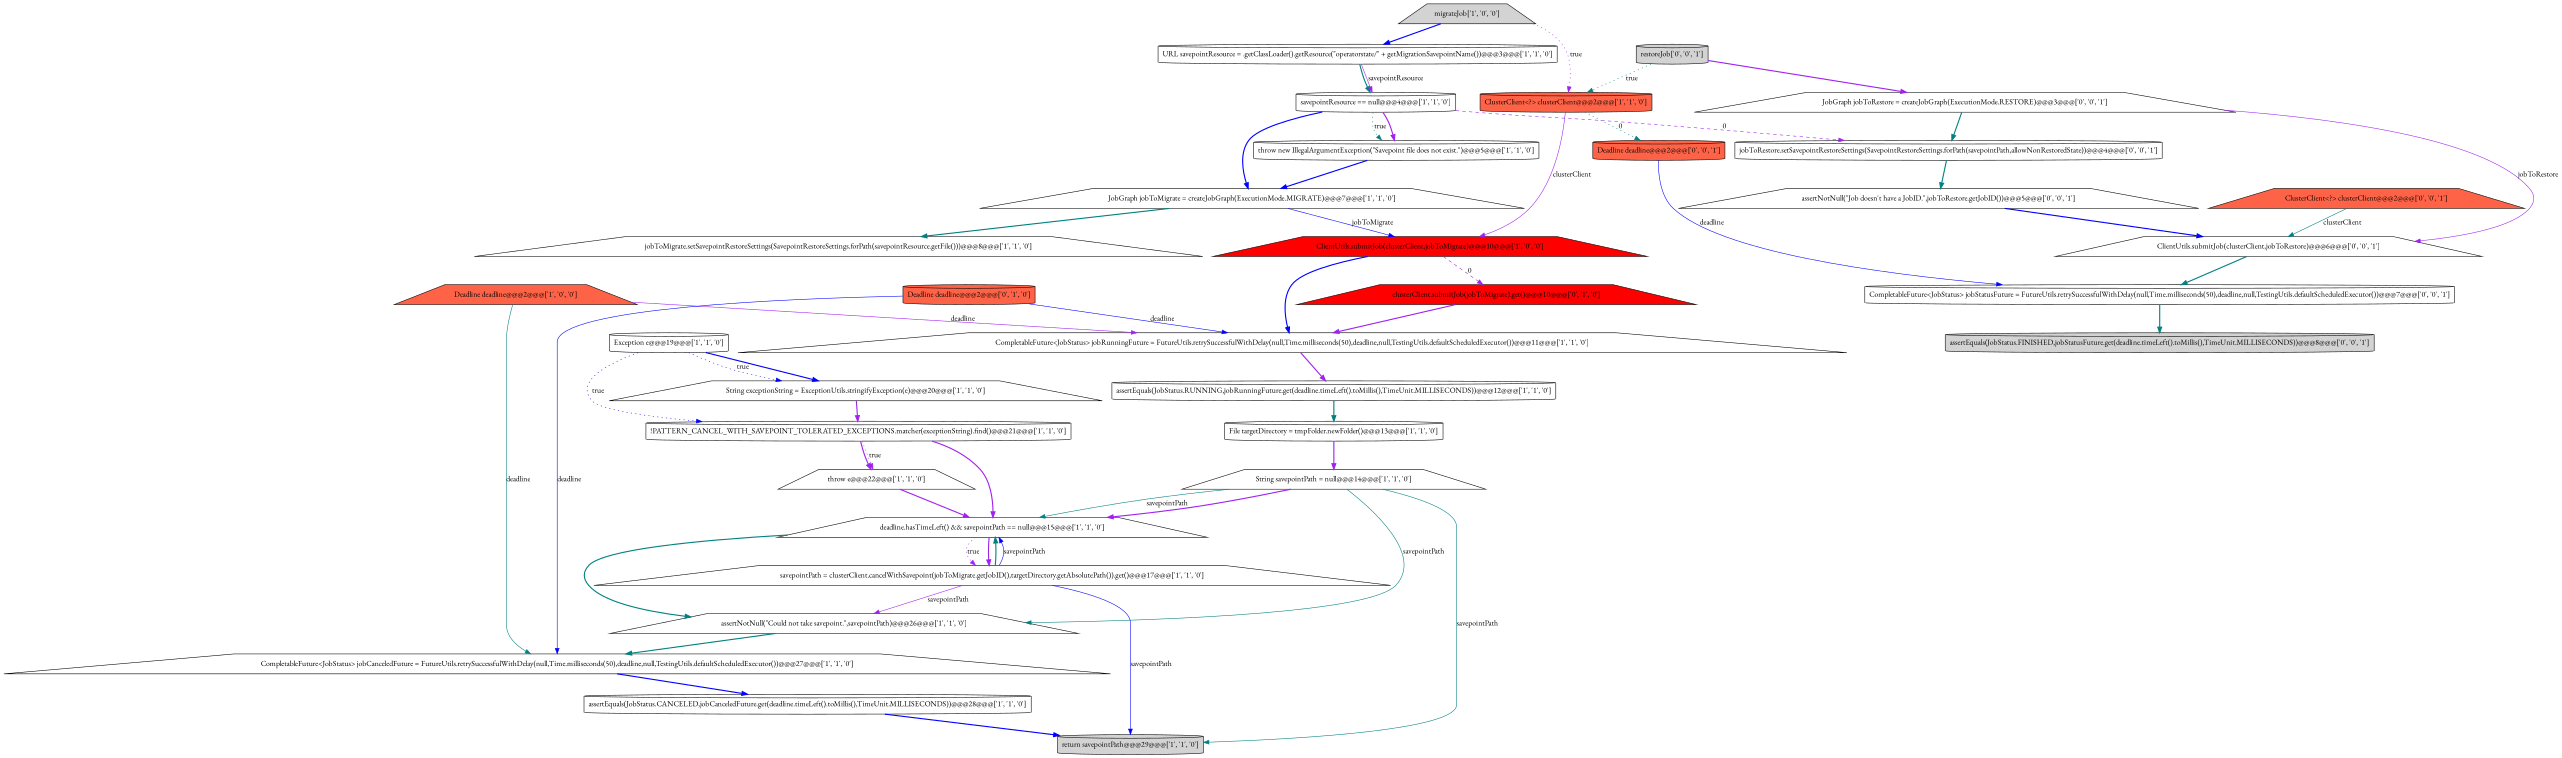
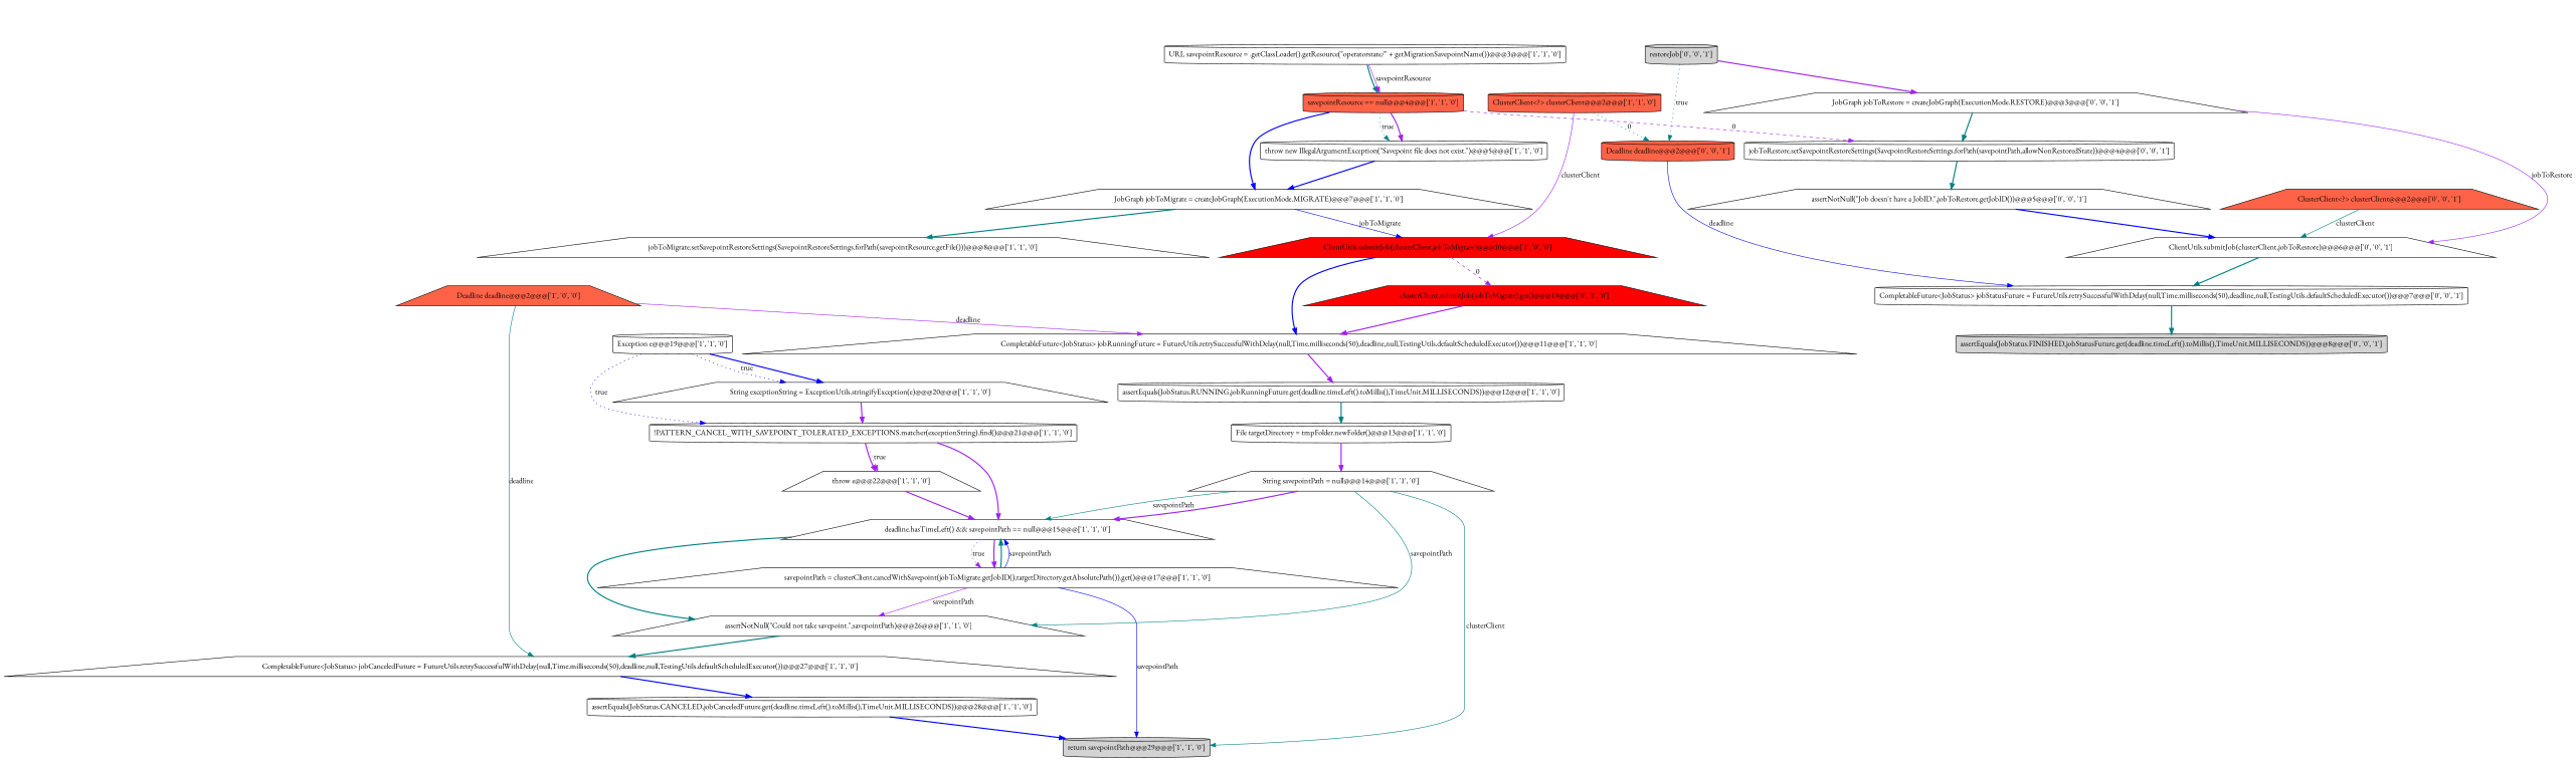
  digraph {
    fontname="EB Garamond"
    node [fillcolor=white fontname="EB Garamond" shape=trapezium style=filled]
    edge [color=purple fontname="EB Garamond" style=bold]
    n1 [label="jobToMigrate.setSavepointRestoreSettings(SavepointRestoreSettings.forPath(savepointResource.getFile()))@@@8@@@['1', '1', '0']"]
    n2 [label="JobGraph jobToMigrate = createJobGraph(ExecutionMode.MIGRATE)@@@7@@@['1', '1', '0']"]
    n3 [fillcolor=red label="ClientUtils.submitJob(clusterClient,jobToMigrate)@@@10@@@['1', '0', '0']"]
    n4 [label="CompletableFuture<JobStatus> jobRunningFuture = FutureUtils.retrySuccessfulWithDelay(null,Time.milliseconds(50),deadline,null,TestingUtils.defaultScheduledExecutor())@@@11@@@['1', '1', '0']"]
    n5 [fillcolor=red label="clusterClient.submitJob(jobToMigrate).get()@@@10@@@['0', '1', '0']"]
-   n6 [fillcolor=lightgray label="migrateJob['1', '0', '0']"]
    n7 [fillcolor=tomato label="ClusterClient<?> clusterClient@@@2@@@['1', '1', '0']" shape=cylinder]
    n8 [label="URL savepointResource = .getClassLoader().getResource(\"operatorstate/\" + getMigrationSavepointName())@@@3@@@['1', '1', '0']" shape=cylinder]
    n9 [fillcolor=tomato label="Deadline deadline@@@2@@@['0', '0', '1']" shape=cylinder]
    n10 [fillcolor=tomato label="Deadline deadline@@@2@@@['1', '0', '0']"]
    n11 [label="CompletableFuture<JobStatus> jobCanceledFuture = FutureUtils.retrySuccessfulWithDelay(null,Time.milliseconds(50),deadline,null,TestingUtils.defaultScheduledExecutor())@@@27@@@['1', '1', '0']"]
-   n12 [label="savepointResource == null@@@4@@@['1', '1', '0']" shape=cylinder]
+   n12 [fillcolor=tomato label="savepointResource == null@@@4@@@['1', '1', '0']" shape=cylinder]
    n13 [fillcolor=tomato label="ClusterClient<?> clusterClient@@@2@@@['0', '0', '1']"]
    n14 [label="ClientUtils.submitJob(clusterClient,jobToRestore)@@@6@@@['0', '0', '1']"]
    n15 [label="CompletableFuture<JobStatus> jobStatusFuture = FutureUtils.retrySuccessfulWithDelay(null,Time.milliseconds(50),deadline,null,TestingUtils.defaultScheduledExecutor())@@@7@@@['0', '0', '1']" shape=cylinder]
    n16 [label="File targetDirectory = tmpFolder.newFolder()@@@13@@@['1', '1', '0']" shape=cylinder]
    n17 [label="String savepointPath = null@@@14@@@['1', '1', '0']"]
    n18 [label="deadline.hasTimeLeft() && savepointPath == null@@@15@@@['1', '1', '0']"]
    n19 [label="assertNotNull(\"Could not take savepoint.\",savepointPath)@@@26@@@['1', '1', '0']"]
    n20 [fillcolor=lightgray label="return savepointPath@@@29@@@['1', '1', '0']" shape=cylinder]
    n21 [label="jobToRestore.setSavepointRestoreSettings(SavepointRestoreSettings.forPath(savepointPath,allowNonRestoredState))@@@4@@@['0', '0', '1']" shape=cylinder]
    n22 [label="assertNotNull(\"Job doesn't have a JobID.\",jobToRestore.getJobID())@@@5@@@['0', '0', '1']"]
    n23 [label="throw new IllegalArgumentException(\"Savepoint file does not exist.\")@@@5@@@['1', '1', '0']" shape=cylinder]
    n24 [label="!PATTERN_CANCEL_WITH_SAVEPOINT_TOLERATED_EXCEPTIONS.matcher(exceptionString).find()@@@21@@@['1', '1', '0']" shape=cylinder]
    n25 [label="throw e@@@22@@@['1', '1', '0']"]
    n26 [label="savepointPath = clusterClient.cancelWithSavepoint(jobToMigrate.getJobID(),targetDirectory.getAbsolutePath()).get()@@@17@@@['1', '1', '0']"]
-   n27 [fillcolor=tomato label="Deadline deadline@@@2@@@['0', '1', '0']" shape=cylinder]
    n28 [label="assertEquals(JobStatus.RUNNING,jobRunningFuture.get(deadline.timeLeft().toMillis(),TimeUnit.MILLISECONDS))@@@12@@@['1', '1', '0']" shape=cylinder]
    n29 [label="assertEquals(JobStatus.CANCELED,jobCanceledFuture.get(deadline.timeLeft().toMillis(),TimeUnit.MILLISECONDS))@@@28@@@['1', '1', '0']" shape=cylinder]
    n30 [fillcolor=lightgray label="assertEquals(JobStatus.FINISHED,jobStatusFuture.get(deadline.timeLeft().toMillis(),TimeUnit.MILLISECONDS))@@@8@@@['0', '0', '1']" shape=cylinder]
    n31 [label="String exceptionString = ExceptionUtils.stringifyException(e)@@@20@@@['1', '1', '0']"]
    n32 [fillcolor=lightgray label="restoreJob['0', '0', '1']" shape=cylinder]
    n33 [label="JobGraph jobToRestore = createJobGraph(ExecutionMode.RESTORE)@@@3@@@['0', '0', '1']"]
    n34 [label="Exception e@@@19@@@['1', '1', '0']" shape=cylinder]
    n2 -> n1 [color=teal]
    n2 -> n3 [color=blue label=jobToMigrate style=solid]
    n3 -> n4 [color=blue]
    n3 -> n5 [label=0 style=dashed]
    n4 -> n28
    n5 -> n4
-   n6 -> n7 [label=true style=dotted]
-   n6 -> n8 [color=blue]
    n7 -> n3 [label=clusterClient style=solid]
    n7 -> n9 [color=teal label=0 style=dotted]
    n8 -> n12 [color=teal]
    n8 -> n12 [label=savepointResource style=solid]
    n9 -> n15 [color=blue label=deadline style=solid]
    n10 -> n4 [label=deadline style=solid]
    n10 -> n11 [color=teal label=deadline style=solid]
    n11 -> n29 [color=blue]
    n12 -> n2 [color=blue]
    n12 -> n21 [label=0 style=dashed]
    n12 -> n23
    n12 -> n23 [color=teal label=true style=dotted]
    n13 -> n14 [color=teal label=clusterClient style=solid]
    n14 -> n15 [color=teal]
    n15 -> n30 [color=teal]
    n16 -> n17
    n17 -> n18
    n17 -> n18 [color=teal label=savepointPath style=solid]
    n17 -> n19 [color=teal label=savepointPath style=solid]
-   n17 -> n20 [color=teal label=savepointPath style=solid]
+   n17 -> n20 [color=teal label=clusterClient style=solid]
    n18 -> n19 [color=teal]
    n18 -> n26 [label=true style=dotted]
    n18 -> n26
    n19 -> n11 [color=teal]
    n21 -> n22 [color=teal]
    n22 -> n14 [color=blue]
    n23 -> n2 [color=blue]
    n24 -> n18
    n24 -> n25
    n24 -> n25 [label=true style=dotted]
    n25 -> n18
    n26 -> n18 [color=teal]
    n26 -> n18 [color=blue label=savepointPath style=solid]
    n26 -> n19 [label=savepointPath style=solid]
    n26 -> n20 [color=blue label=savepointPath style=solid]
-   n27 -> n4 [color=blue label=deadline style=solid]
-   n27 -> n11 [color=blue label=deadline style=solid]
    n28 -> n16 [color=teal]
    n29 -> n20 [color=blue]
    n31 -> n24
-   n32 -> n7 [color=teal label=true style=dotted]
+   n32 -> n9 [color=teal label=true style=dotted]
    n32 -> n33
    n33 -> n14 [label=jobToRestore style=solid]
    n33 -> n21 [color=teal]
    n34 -> n24 [color=blue label=true style=dotted]
    n34 -> n31 [color=blue]
    n34 -> n31 [color=blue label=true style=dotted]
  }
